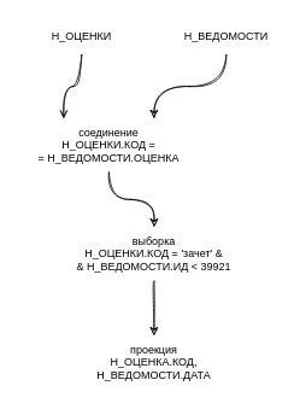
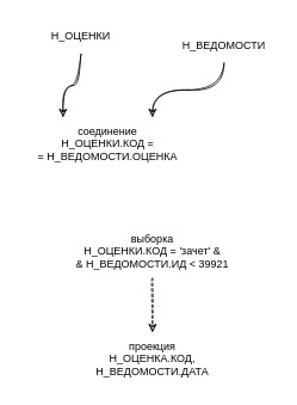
  <mxCell id="0" />
  <mxCell id="1" parent="0" />
- <mxCell id="2" style="edgeStyle=orthogonalEdgeStyle;rounded=0;sketch=1;orthogonalLoop=1;jettySize=auto;html=1;entryX=0.25;entryY=0;entryDx=0;entryDy=0;curved=1;endArrow=open;" parent="1" source="3" target="7" edge="1"><mxGeometry relative="1" as="geometry" /></mxCell>
+ <mxCell id="2" style="edgeStyle=orthogonalEdgeStyle;rounded=0;sketch=1;orthogonalLoop=1;jettySize=auto;html=1;entryX=0.25;entryY=0;entryDx=0;entryDy=0;curved=1;" parent="1" source="3" target="7" edge="1"><mxGeometry relative="1" as="geometry" /></mxCell>
  <mxCell id="3" value="Н_ОЦЕНКИ" style="text;html=1;fillColor=none;align=center;verticalAlign=middle;whiteSpace=wrap;rounded=0;shadow=0;glass=0;sketch=1;" parent="1" vertex="1"><mxGeometry x="30" y="20" width="120" height="40" as="geometry" /></mxCell>
  <mxCell id="4" style="edgeStyle=orthogonalEdgeStyle;rounded=0;sketch=1;orthogonalLoop=1;jettySize=auto;html=1;entryX=0.75;entryY=0;entryDx=0;entryDy=0;curved=1;" parent="1" source="5" target="7" edge="1"><mxGeometry relative="1" as="geometry" /></mxCell>
- <mxCell id="5" value="Н_ВЕДОМОСТИ" style="text;html=1;strokeColor=none;fillColor=none;align=center;verticalAlign=middle;whiteSpace=wrap;rounded=0;shadow=0;glass=0;sketch=1;" parent="1" vertex="1"><mxGeometry x="190" y="20" width="120" height="40" as="geometry" /></mxCell>
- <mxCell id="6" style="edgeStyle=orthogonalEdgeStyle;rounded=0;sketch=1;orthogonalLoop=1;jettySize=auto;html=1;entryX=0.5;entryY=0;entryDx=0;entryDy=0;curved=1;" parent="1" source="7" target="9" edge="1"><mxGeometry relative="1" as="geometry" /></mxCell>
+ <mxCell id="5" value="Н_ВЕДОМОСТИ" style="text;html=1;strokeColor=none;fillColor=none;align=center;verticalAlign=middle;whiteSpace=wrap;rounded=0;shadow=0;glass=0;sketch=1;" parent="1" vertex="1"><mxGeometry x="190" y="30" width="120" height="40" as="geometry" /></mxCell>
  <mxCell id="7" value="соединение&lt;br&gt;Н_ОЦЕНКИ.КОД =&lt;br&gt;= Н_ВЕДОМОСТИ.ОЦЕНКА" style="text;html=1;strokeColor=none;fillColor=none;align=center;verticalAlign=middle;whiteSpace=wrap;rounded=0;shadow=0;glass=0;sketch=1;" parent="1" vertex="1"><mxGeometry x="20" y="130" width="200" height="60" as="geometry" /></mxCell>
- <mxCell id="8" style="edgeStyle=orthogonalEdgeStyle;rounded=0;sketch=1;orthogonalLoop=1;jettySize=auto;html=1;entryX=0.5;entryY=0;entryDx=0;entryDy=0;curved=1;" parent="1" source="9" target="10" edge="1"><mxGeometry relative="1" as="geometry" /></mxCell>
+ <mxCell id="8" style="edgeStyle=orthogonalEdgeStyle;rounded=0;sketch=1;orthogonalLoop=1;jettySize=auto;html=1;entryX=0.5;entryY=0;entryDx=0;entryDy=0;curved=1;dashed=1;" parent="1" source="9" target="10" edge="1"><mxGeometry relative="1" as="geometry" /></mxCell>
  <mxCell id="9" value="выборка&lt;br&gt;Н_ОЦЕНКИ.КОД = 'зачет' &amp;amp;&lt;br&gt;&amp;amp; Н_ВЕДОМОСТИ.ИД &amp;lt; 39921" style="text;html=1;strokeColor=none;fillColor=none;align=center;verticalAlign=middle;whiteSpace=wrap;rounded=0;shadow=0;glass=0;sketch=1;" parent="1" vertex="1"><mxGeometry x="70" y="250" width="200" height="60" as="geometry" /></mxCell>
  <mxCell id="10" value="проекция&lt;br&gt;Н_ОЦЕНКА.КОД,&lt;br&gt;Н_ВЕДОМОСТИ.ДАТА" style="text;html=1;strokeColor=none;fillColor=none;align=center;verticalAlign=middle;whiteSpace=wrap;rounded=0;shadow=0;glass=0;sketch=1;" parent="1" vertex="1"><mxGeometry x="70" y="370" width="200" height="60" as="geometry" /></mxCell>
